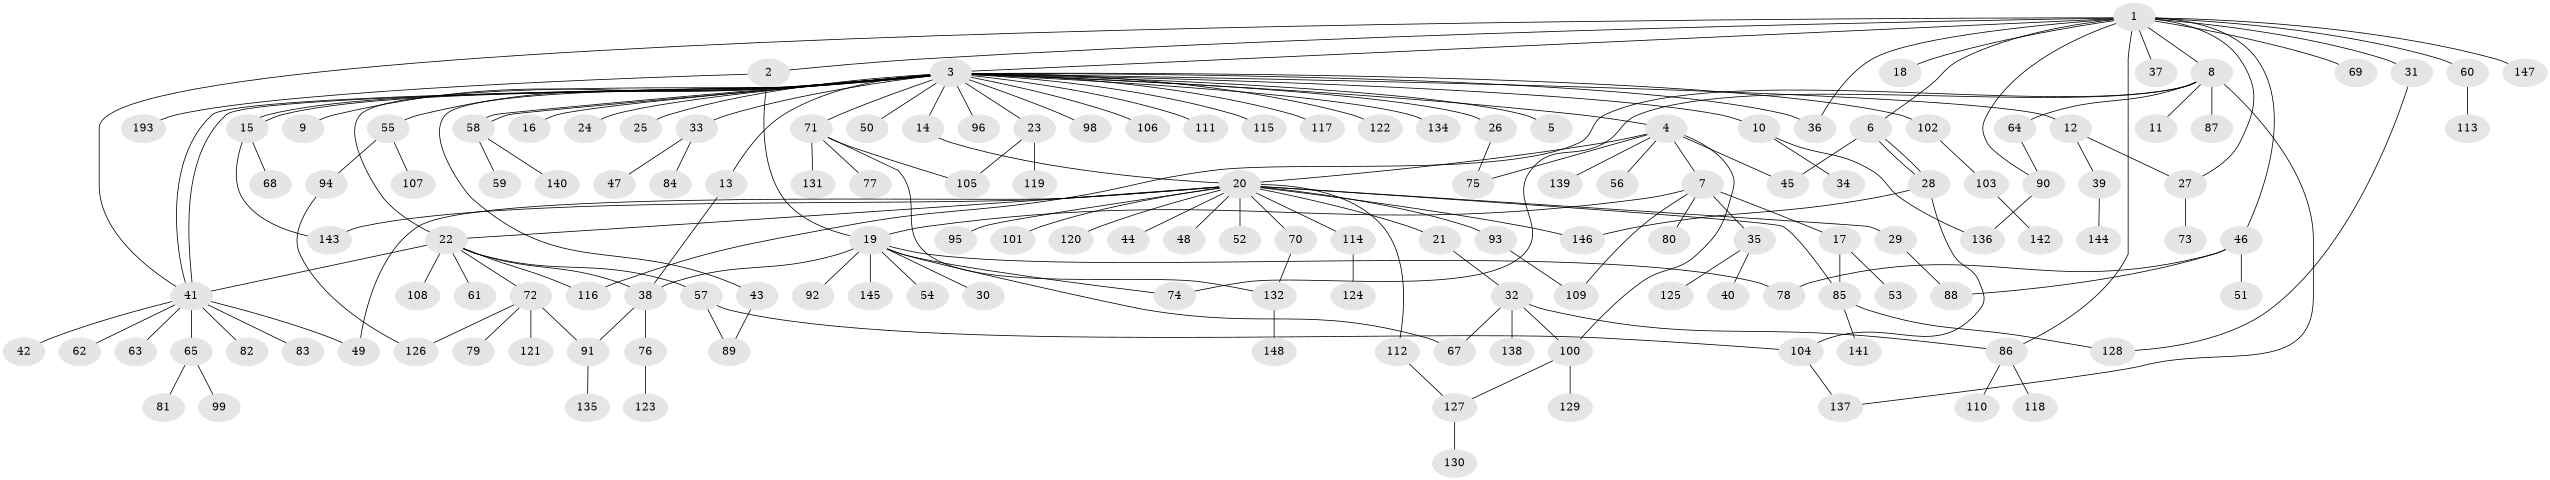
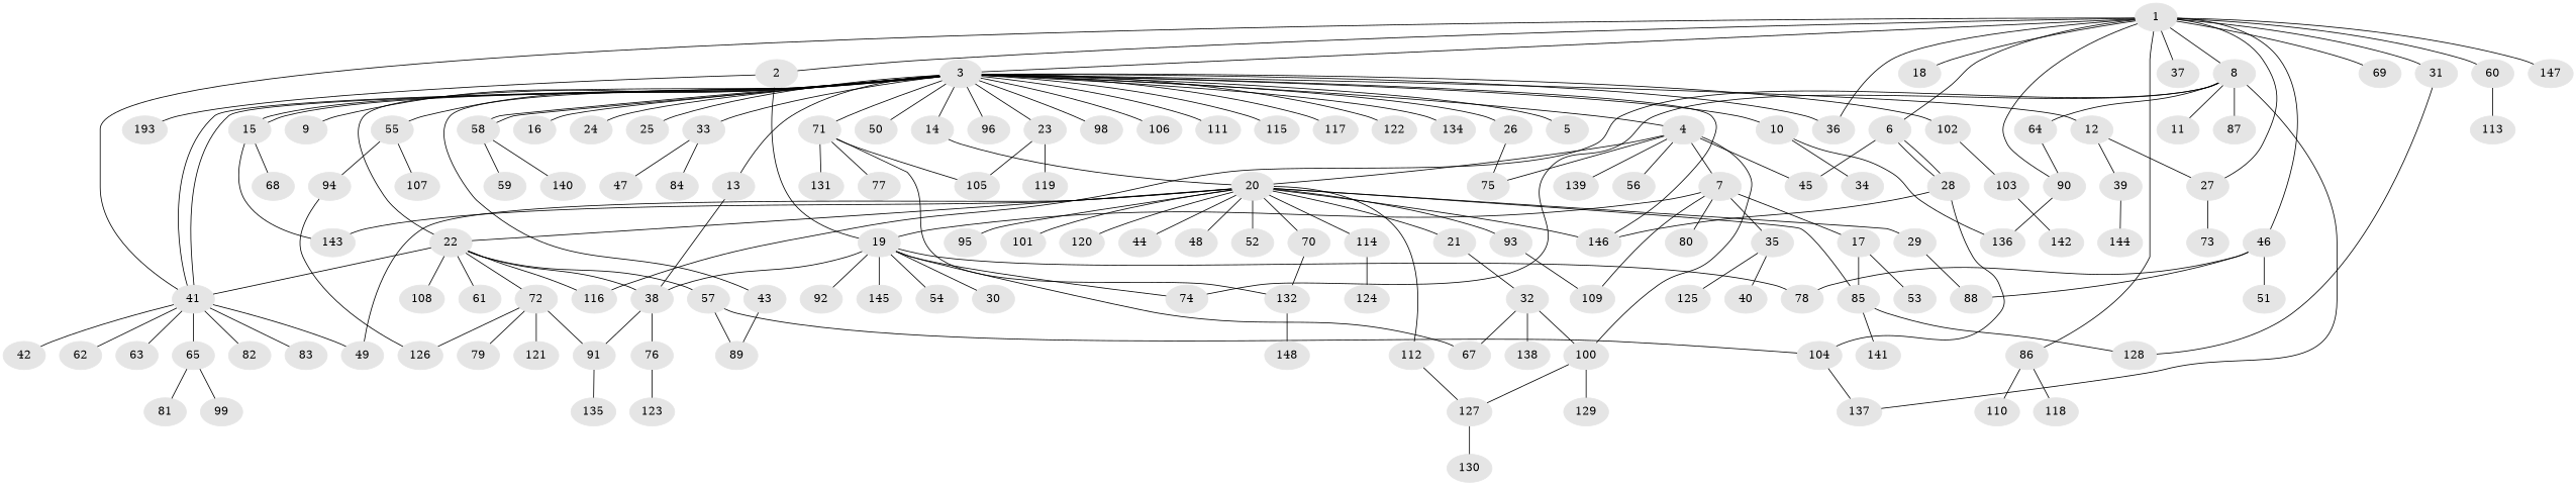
  graph {
    node [color=gray90 style=filled]
    1
    2
    3
    6
    8
    18
    27
    31
    36
    37
    41
    46
    60
    69
    86
    90
    147
    19
    n19 [label=193]
    4
    5
    9
    10
    12
    13
    14
    15
    16
    22
    23
    24
    25
    26
    33
    43
    50
    55
    58
    71
    96
    98
    102
    106
    111
    115
    117
    122
    134
    146
    45
    28
    11
    64
    74
    87
    116
    137
    73
    128
    49
    42
    62
    63
    65
    82
    83
    78
    88
    51
    113
    110
    118
    136
    38
    30
    54
    67
    92
    145
    7
    20
    56
    75
    100
    139
    34
    39
    68
    143
    57
    61
    72
    108
    105
    119
    47
    84
    89
    94
    107
    59
    140
    132
    77
    131
    103
    17
    35
    80
    109
    85
    21
    29
    44
    48
    52
    70
    93
    95
    101
    112
    114
    120
    127
    129
    104
    53
    40
    125
    144
    76
    91
    141
    32
    124
    138
    79
    121
    126
    123
    135
    81
    99
    148
    130
    142
    1 -- 2
    1 -- 3
    1 -- 6
    1 -- 8
    1 -- 18
    1 -- 27
    1 -- 31
    1 -- 36
    1 -- 37
    1 -- 41
    1 -- 46
    1 -- 60
    1 -- 69
    1 -- 86
    1 -- 90
    1 -- 147
    2 -- 19
    2 -- n19
    3 -- 36
    3 -- 41
    3 -- 41
    3 -- 4
    3 -- 5
    3 -- 9
    3 -- 10
    3 -- 12
    3 -- 13
    3 -- 14
    3 -- 15
    3 -- 15
    3 -- 16
    3 -- 22
    3 -- 23
    3 -- 24
    3 -- 25
    3 -- 26
    3 -- 33
    3 -- 43
    3 -- 50
    3 -- 55
    3 -- 58
    3 -- 58
    3 -- 71
    3 -- 96
    3 -- 98
    3 -- 102
    3 -- 106
    3 -- 111
    3 -- 115
    3 -- 117
    3 -- 122
    3 -- 134
+   3 -- 146
    6 -- 45
    6 -- 28
    6 -- 28
    8 -- 11
    8 -- 64
    8 -- 74
    8 -- 87
    8 -- 116
    8 -- 137
    27 -- 73
    31 -- 128
    41 -- 49
    41 -- 42
    41 -- 62
    41 -- 63
    41 -- 65
    41 -- 82
    41 -- 83
    46 -- 78
    46 -- 88
    46 -- 51
    60 -- 113
    86 -- 110
    86 -- 118
    90 -- 136
    19 -- 74
    19 -- 78
    19 -- 38
    19 -- 30
    19 -- 54
    19 -- 67
    19 -- 92
    19 -- 145
    4 -- 45
    4 -- 7
    4 -- 20
    4 -- 56
    4 -- 75
    4 -- 100
    4 -- 139
    10 -- 136
    10 -- 34
    12 -- 27
    12 -- 39
    13 -- 38
    14 -- 20
    15 -- 68
    15 -- 143
    22 -- 41
    22 -- 116
    22 -- 38
    22 -- 57
    22 -- 61
    22 -- 72
    22 -- 108
    23 -- 105
    23 -- 119
    26 -- 75
    33 -- 47
    33 -- 84
    43 -- 89
    55 -- 94
    55 -- 107
    58 -- 59
    58 -- 140
    71 -- 105
    71 -- 132
    71 -- 77
    71 -- 131
    102 -- 103
    28 -- 146
    28 -- 104
    64 -- 90
    65 -- 81
    65 -- 99
    38 -- 76
    38 -- 91
    7 -- 19
    7 -- 17
    7 -- 35
    7 -- 80
    7 -- 109
    20 -- 22
    20 -- 146
    20 -- 49
    20 -- 143
    20 -- 85
    20 -- 21
    20 -- 29
    20 -- 44
    20 -- 48
    20 -- 52
    20 -- 70
    20 -- 93
    20 -- 95
    20 -- 101
    20 -- 112
    20 -- 114
    20 -- 120
    100 -- 127
    100 -- 129
    39 -- 144
    57 -- 89
    57 -- 104
    72 -- 91
    72 -- 79
    72 -- 121
    72 -- 126
    94 -- 126
    132 -- 148
    103 -- 142
    17 -- 85
    17 -- 53
    35 -- 40
    35 -- 125
    85 -- 128
    85 -- 141
    21 -- 32
    29 -- 88
    70 -- 132
    93 -- 109
    112 -- 127
    114 -- 124
    127 -- 130
    104 -- 137
    76 -- 123
    91 -- 135
-   32 -- 86
    32 -- 67
    32 -- 100
    32 -- 138
  }
